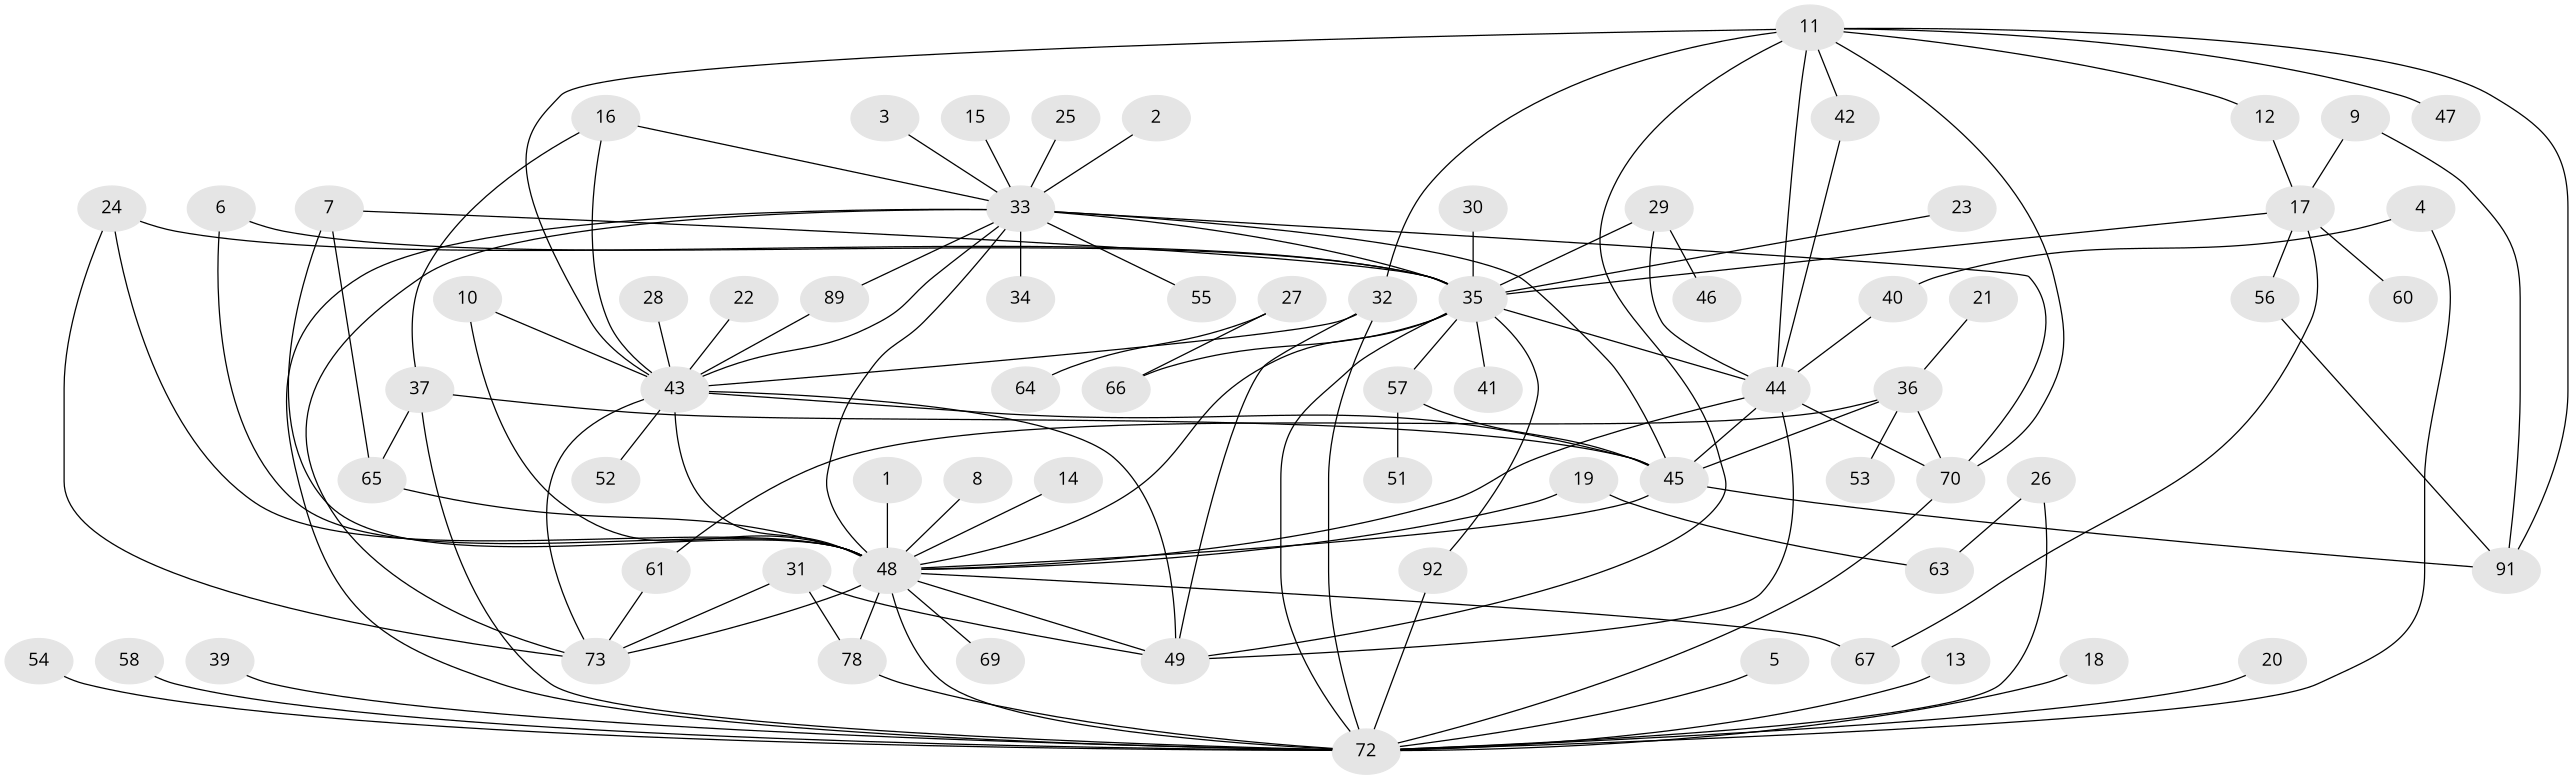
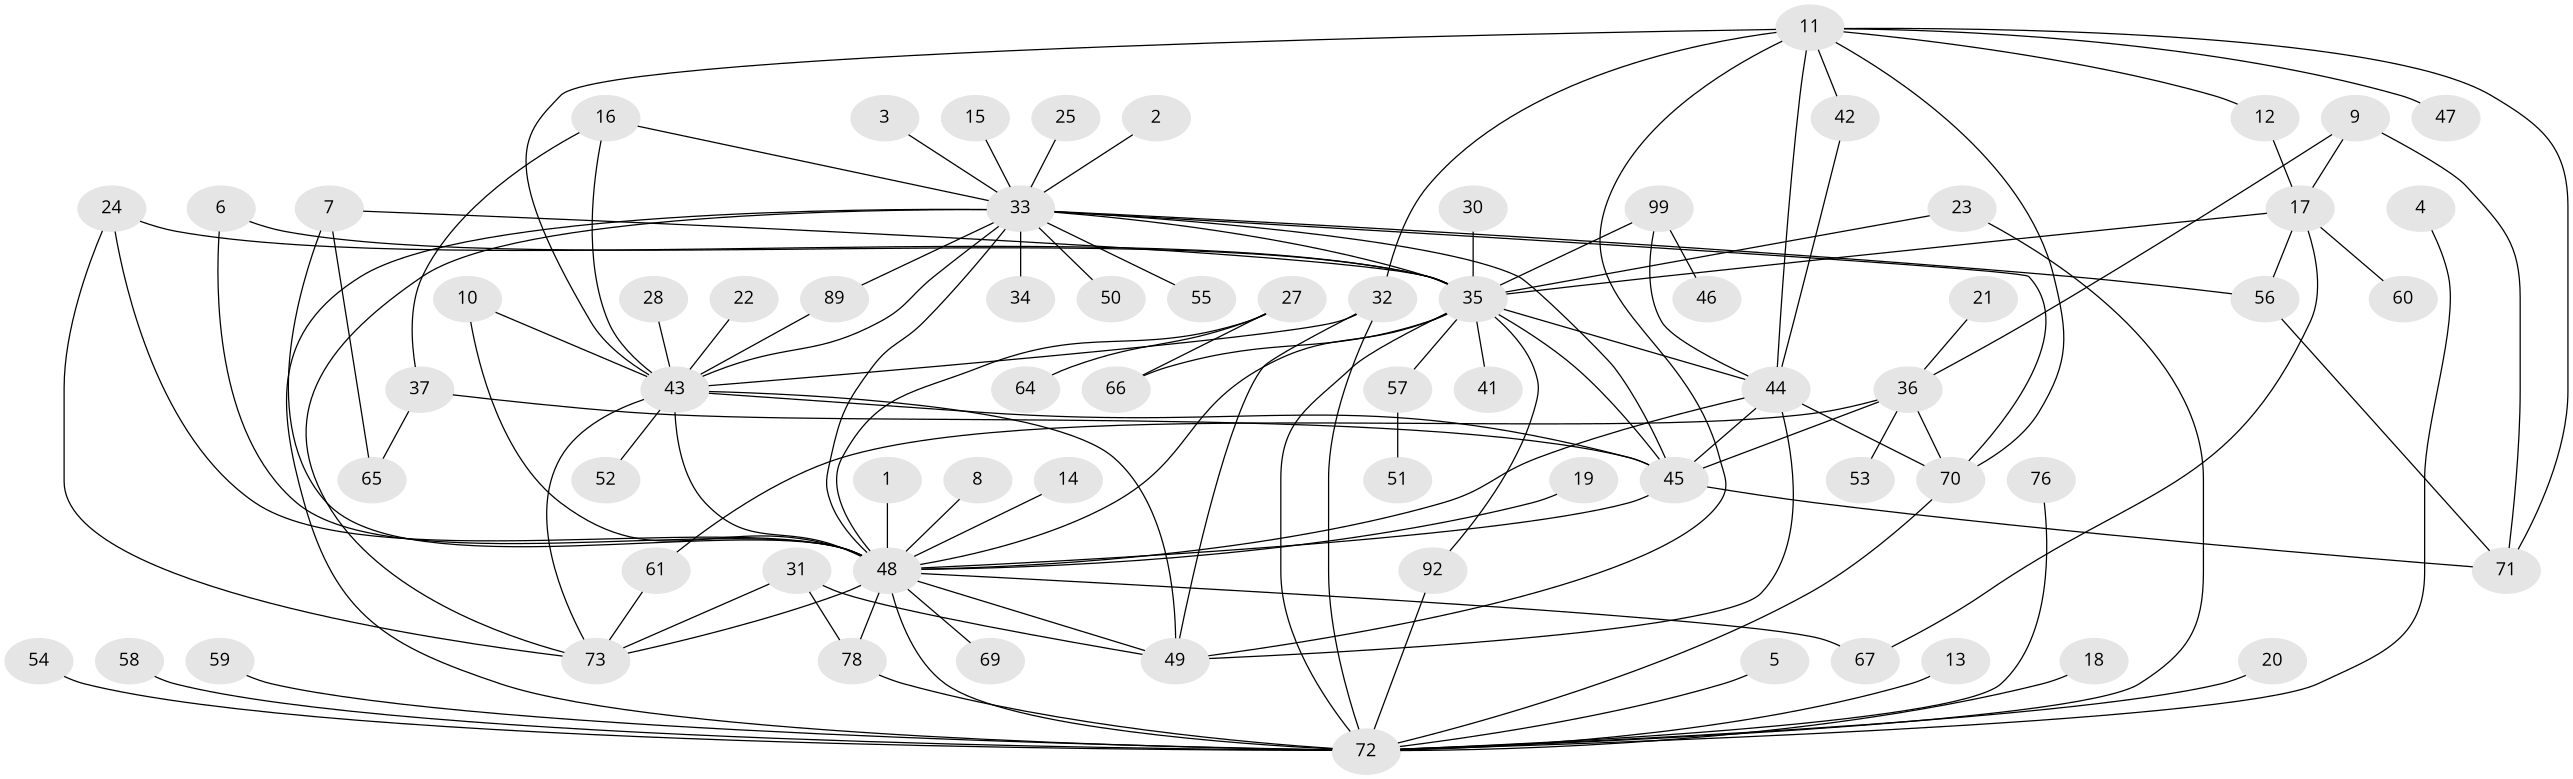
  graph {
    fontname="Open Sans"
    node [color=gray90 fontname="Open Sans" style=filled]
    edge [fontname="Open Sans" weight=1.0]
    1
    48
    72
    49
    67
    73
    n7 [label=78]
    69
    2
    33
    35
    43
    70
    56
    34
    n16 [label=89]
    45
+   50
    55
    3
    4
-   40
    44
    5
    6
    66
    41
    57
    n29 [label=92]
    7
    65
    8
    9
    17
    36
-   71 [label=91]
+   71
    60
    53
    61
    10
    52
    11
    12
    32
    42
    47
    13
    14
    15
    16
    37
    18
    19
-   63
    20
    21
    22
    23
    24
    25
-   26
+   26 [label=76]
    27
    64
    28
-   29
+   29 [label=99]
    46
    30
    31
    51
    54
    58
-   59 [label=39]
+   59
    1 -- 48
    48 -- 72
    48 -- 49
    48 -- 67
    48 -- 73
    48 -- n7
    48 -- 69
    n7 -- 72
    2 -- 33
    33 -- 48
    33 -- 72
    33 -- 73
    33 -- 35
    33 -- 43
    33 -- 70
+   33 -- 56
    33 -- 34
    33 -- n16
    33 -- 45
+   33 -- 50
    33 -- 55
    35 -- 48
    35 -- 72
-   57 -- 45
+   35 -- 45
    35 -- 44
    35 -- 66
    35 -- 41
    35 -- 57
    35 -- n29
    43 -- 48 [weight=2.0]
    43 -- 49 [weight=2.0]
    43 -- 73
    43 -- 45
    43 -- 52
    70 -- 72
    56 -- 71
    n16 -- 43
    45 -- 48
    45 -- 71
    3 -- 33
    4 -- 72
-   4 -- 40
-   40 -- 44
    44 -- 48
    44 -- 49
    44 -- 70
    44 -- 45
    5 -- 72
    6 -- 48
    6 -- 35
    57 -- 51
    n29 -- 72
    7 -- 48
    7 -- 35
    7 -- 65
    8 -- 48
    9 -- 17
+   9 -- 36
    9 -- 71
    17 -- 67
    17 -- 35
    17 -- 56
    17 -- 60
    36 -- 70 [weight=2.0]
    36 -- 45 [weight=2.0]
    36 -- 53
    36 -- 61
    61 -- 73
    10 -- 48
    10 -- 43
    11 -- 49 [weight=2.0]
    11 -- 43
    11 -- 70
    11 -- 44
    11 -- 71
    11 -- 12
    11 -- 32
    11 -- 42
    11 -- 47
    12 -- 17
    32 -- 72
    32 -- 49
    32 -- 43 [weight=2.0]
    42 -- 44
    13 -- 72
    14 -- 48
    15 -- 33
    16 -- 33
    16 -- 43
    16 -- 37
-   37 -- 72
+   23 -- 72
    37 -- 45
    37 -- 65
    18 -- 72
    19 -- 48
-   19 -- 63
    20 -- 72
    21 -- 36
    22 -- 43
    23 -- 35
    24 -- 48
    24 -- 73
    24 -- 35
    25 -- 33
    26 -- 72
-   26 -- 63
-   65 -- 48
+   27 -- 48
    27 -- 66
    27 -- 64
    28 -- 43
    29 -- 35
    29 -- 44
    29 -- 46
    30 -- 35
    31 -- 49
    31 -- 73
    31 -- n7
    54 -- 72
    58 -- 72
    59 -- 72
  }
